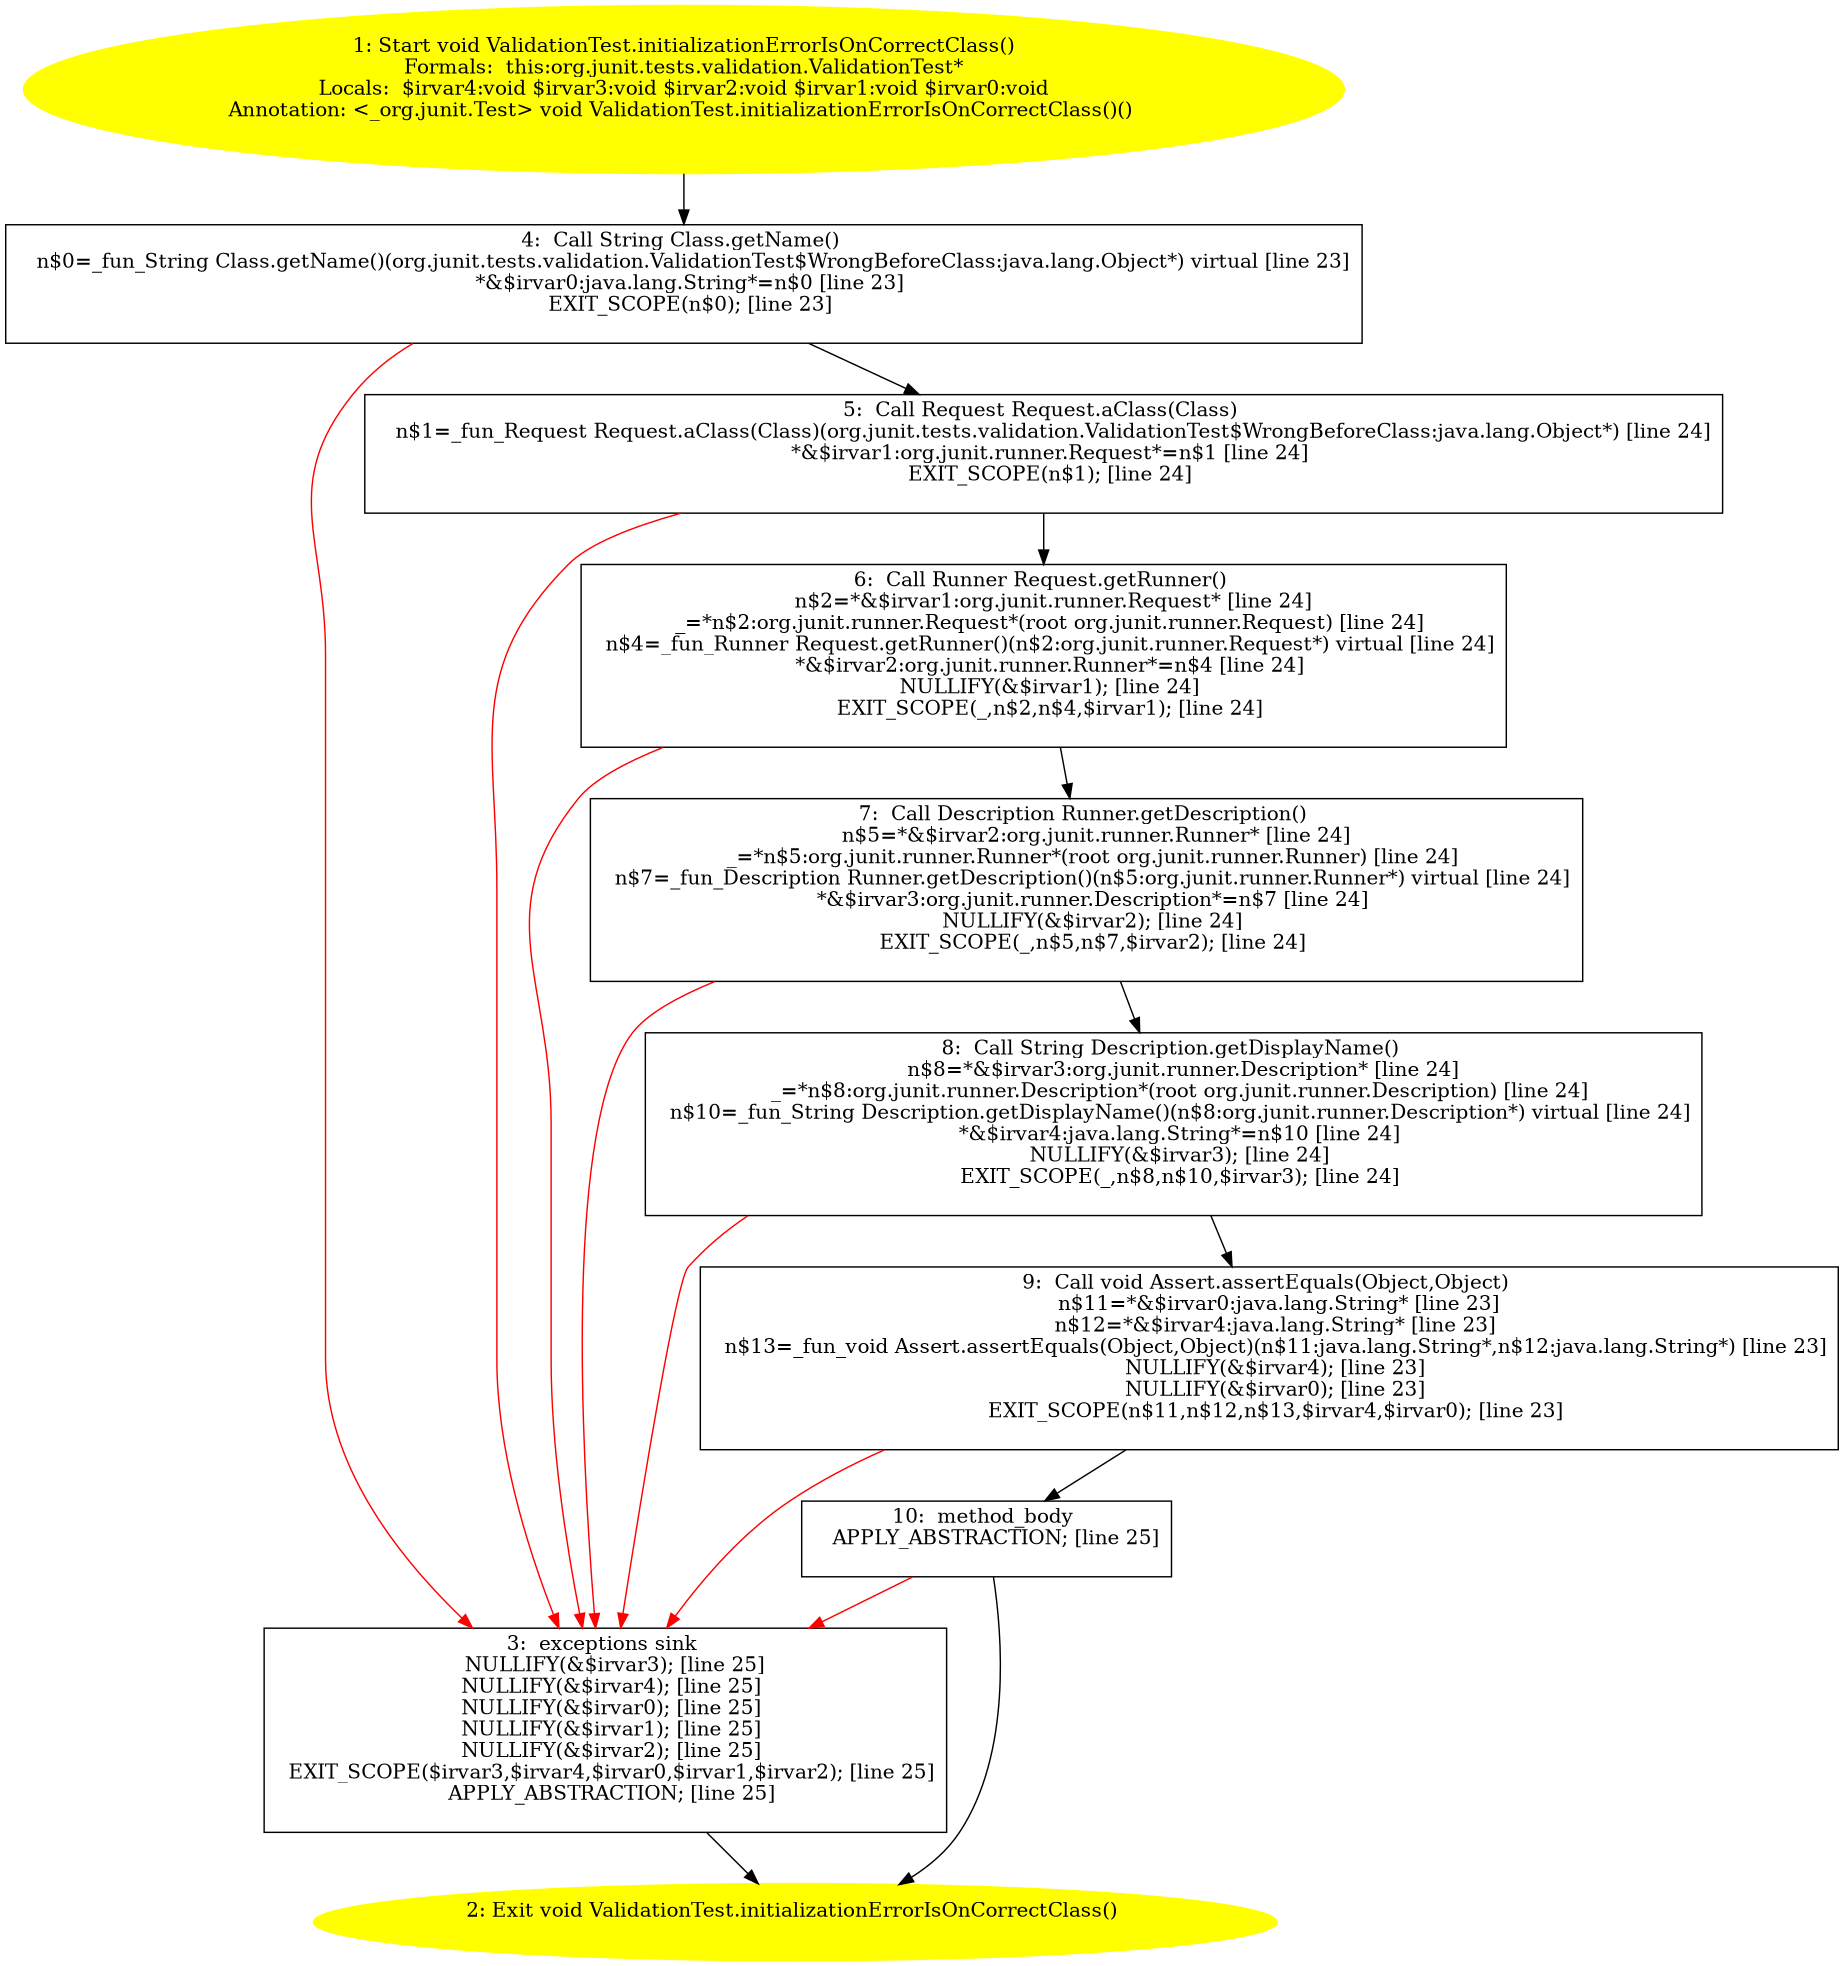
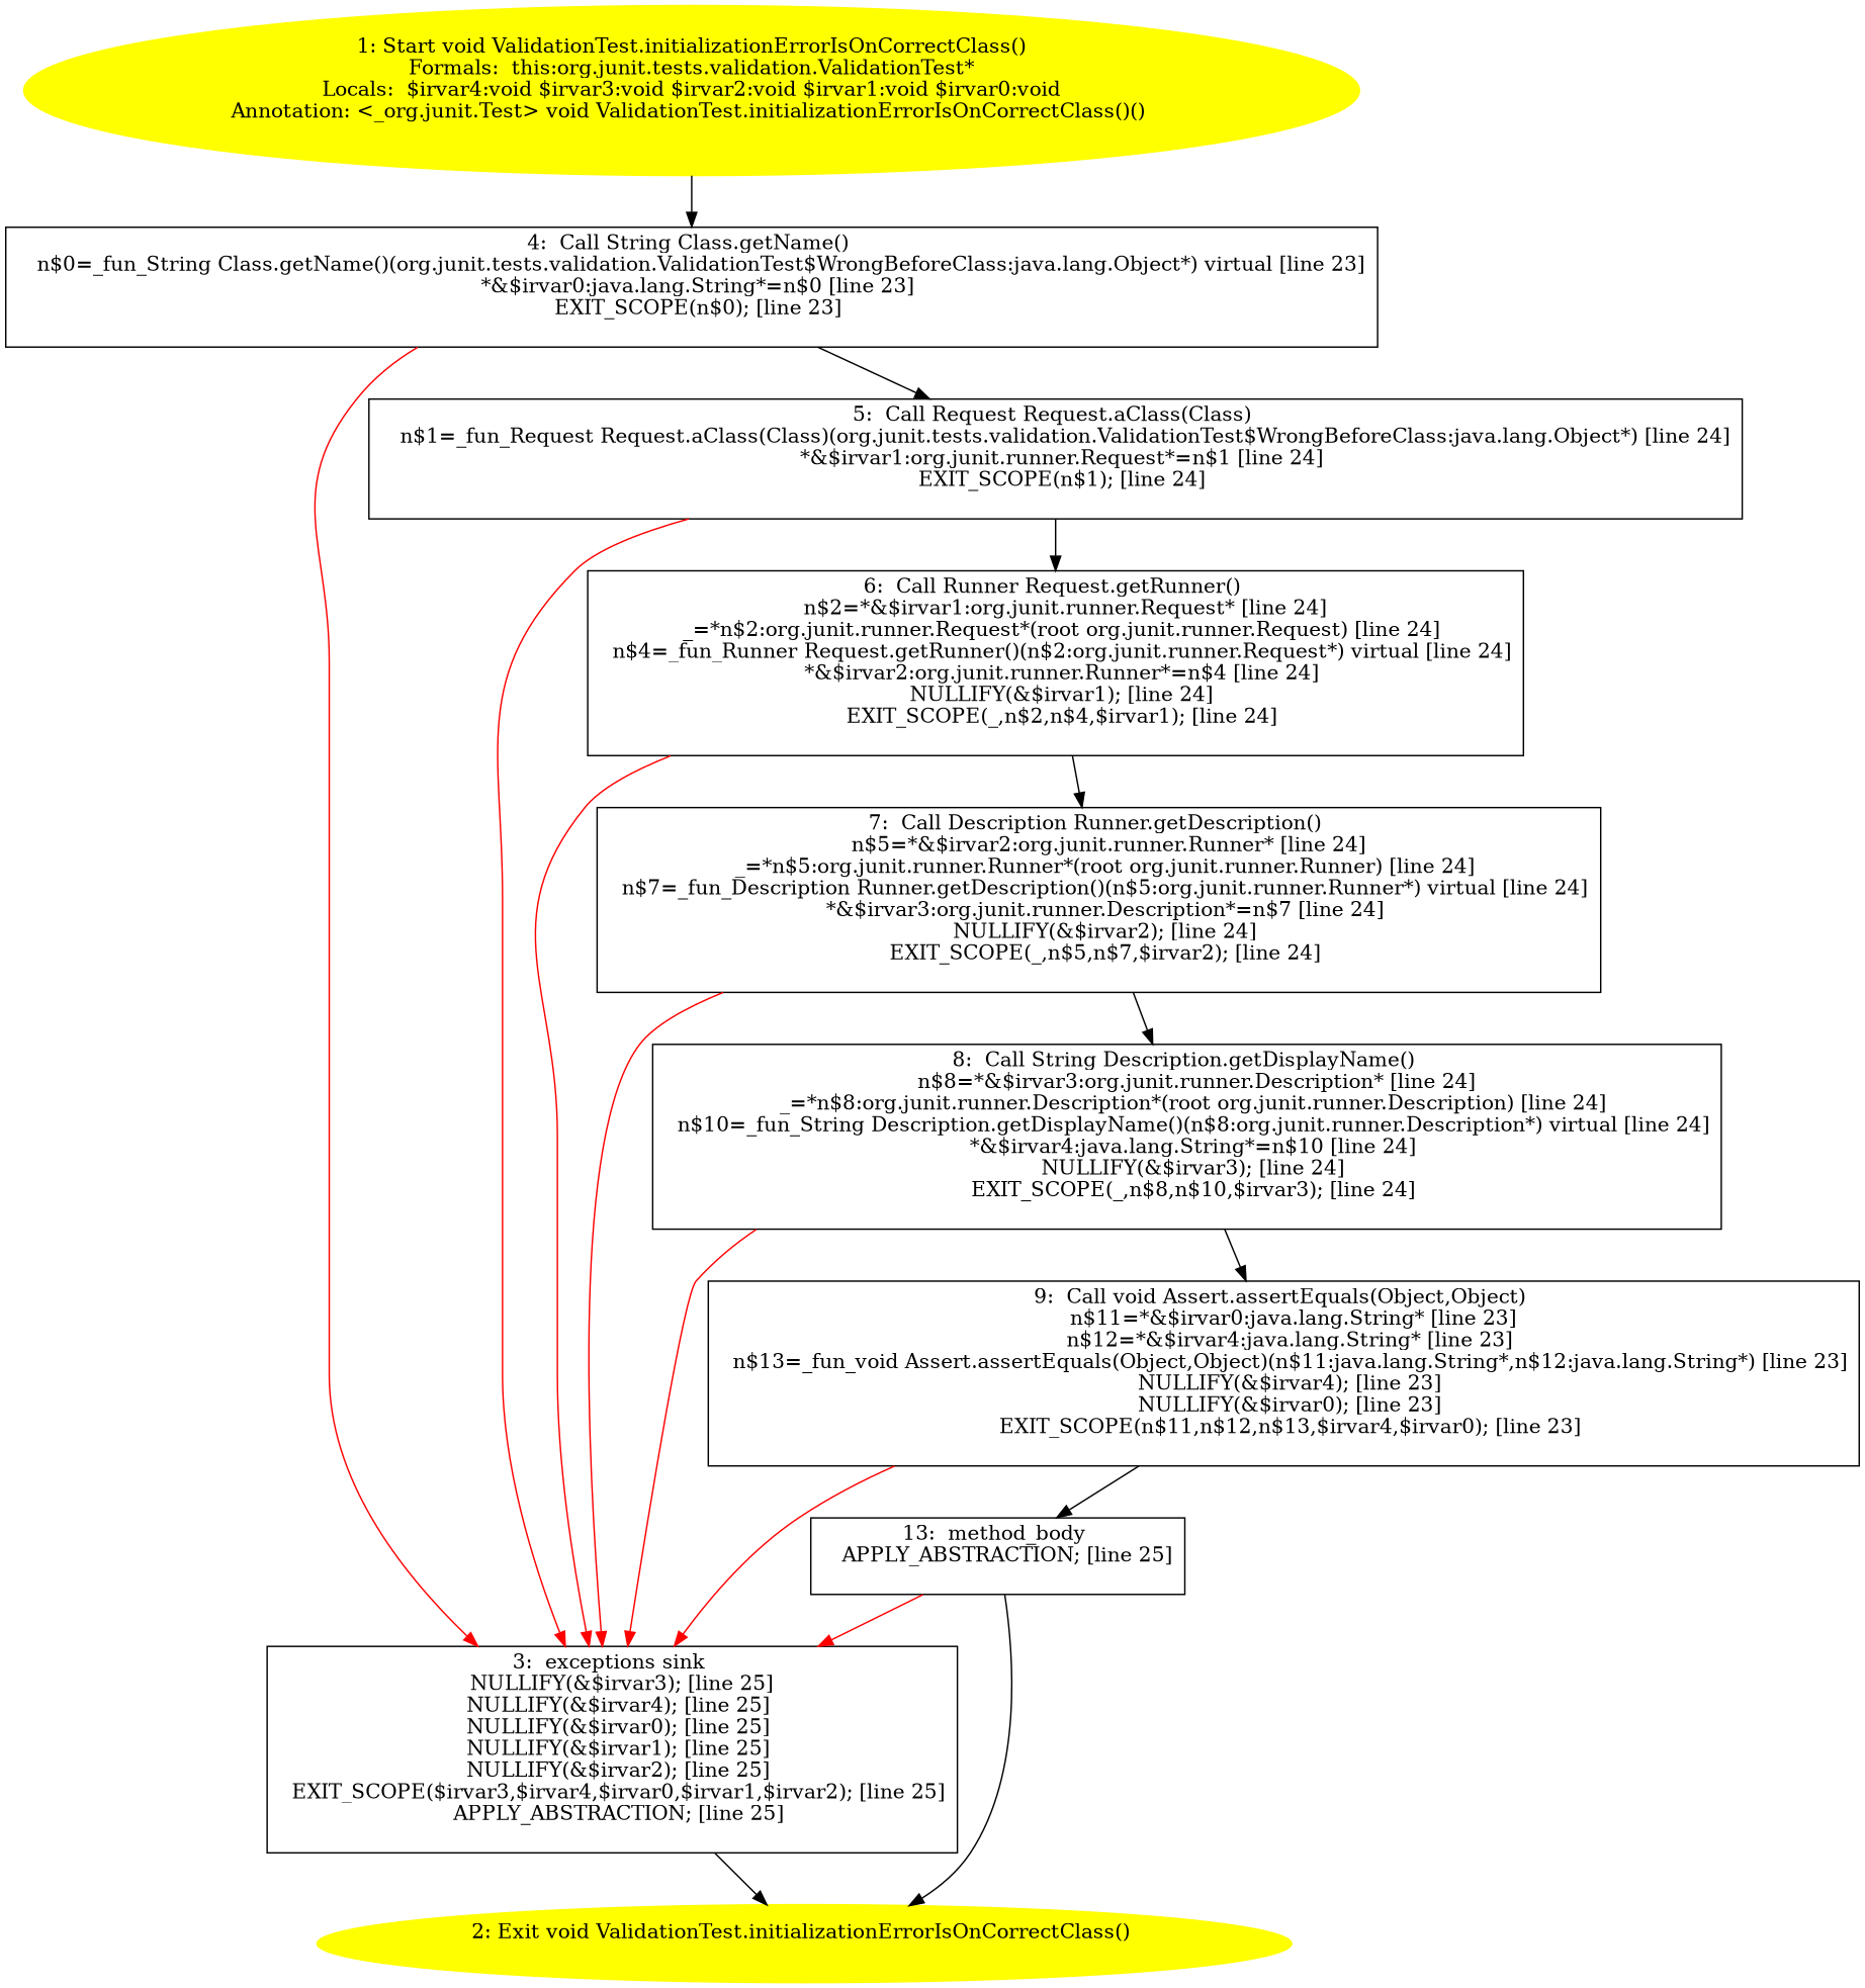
  digraph {
    node [shape=box]
    n1 [color=yellow label="1: Start void ValidationTest.initializationErrorIsOnCorrectClass()\nFormals:  this:org.junit.tests.validation.ValidationTest*\nLocals:  $irvar4:void $irvar3:void $irvar2:void $irvar1:void $irvar0:void\nAnnotation: <_org.junit.Test> void ValidationTest.initializationErrorIsOnCorrectClass()() \n  " style=filled shape=""]
    n2 [label="4:  Call String Class.getName() \n   n$0=_fun_String Class.getName()(org.junit.tests.validation.ValidationTest$WrongBeforeClass:java.lang.Object*) virtual [line 23]\n  *&$irvar0:java.lang.String*=n$0 [line 23]\n  EXIT_SCOPE(n$0); [line 23]\n "]
    n3 [label="3:  exceptions sink \n   NULLIFY(&$irvar3); [line 25]\n  NULLIFY(&$irvar4); [line 25]\n  NULLIFY(&$irvar0); [line 25]\n  NULLIFY(&$irvar1); [line 25]\n  NULLIFY(&$irvar2); [line 25]\n  EXIT_SCOPE($irvar3,$irvar4,$irvar0,$irvar1,$irvar2); [line 25]\n  APPLY_ABSTRACTION; [line 25]\n "]
    n4 [label="5:  Call Request Request.aClass(Class) \n   n$1=_fun_Request Request.aClass(Class)(org.junit.tests.validation.ValidationTest$WrongBeforeClass:java.lang.Object*) [line 24]\n  *&$irvar1:org.junit.runner.Request*=n$1 [line 24]\n  EXIT_SCOPE(n$1); [line 24]\n "]
    n5 [color=yellow label="2: Exit void ValidationTest.initializationErrorIsOnCorrectClass() \n  " style=filled shape=""]
    n6 [label="6:  Call Runner Request.getRunner() \n   n$2=*&$irvar1:org.junit.runner.Request* [line 24]\n  _=*n$2:org.junit.runner.Request*(root org.junit.runner.Request) [line 24]\n  n$4=_fun_Runner Request.getRunner()(n$2:org.junit.runner.Request*) virtual [line 24]\n  *&$irvar2:org.junit.runner.Runner*=n$4 [line 24]\n  NULLIFY(&$irvar1); [line 24]\n  EXIT_SCOPE(_,n$2,n$4,$irvar1); [line 24]\n "]
    n7 [label="7:  Call Description Runner.getDescription() \n   n$5=*&$irvar2:org.junit.runner.Runner* [line 24]\n  _=*n$5:org.junit.runner.Runner*(root org.junit.runner.Runner) [line 24]\n  n$7=_fun_Description Runner.getDescription()(n$5:org.junit.runner.Runner*) virtual [line 24]\n  *&$irvar3:org.junit.runner.Description*=n$7 [line 24]\n  NULLIFY(&$irvar2); [line 24]\n  EXIT_SCOPE(_,n$5,n$7,$irvar2); [line 24]\n "]
    n8 [label="8:  Call String Description.getDisplayName() \n   n$8=*&$irvar3:org.junit.runner.Description* [line 24]\n  _=*n$8:org.junit.runner.Description*(root org.junit.runner.Description) [line 24]\n  n$10=_fun_String Description.getDisplayName()(n$8:org.junit.runner.Description*) virtual [line 24]\n  *&$irvar4:java.lang.String*=n$10 [line 24]\n  NULLIFY(&$irvar3); [line 24]\n  EXIT_SCOPE(_,n$8,n$10,$irvar3); [line 24]\n "]
    n9 [label="9:  Call void Assert.assertEquals(Object,Object) \n   n$11=*&$irvar0:java.lang.String* [line 23]\n  n$12=*&$irvar4:java.lang.String* [line 23]\n  n$13=_fun_void Assert.assertEquals(Object,Object)(n$11:java.lang.String*,n$12:java.lang.String*) [line 23]\n  NULLIFY(&$irvar4); [line 23]\n  NULLIFY(&$irvar0); [line 23]\n  EXIT_SCOPE(n$11,n$12,n$13,$irvar4,$irvar0); [line 23]\n "]
-   n10 [label="10:  method_body \n   APPLY_ABSTRACTION; [line 25]\n "]
+   n10 [label="13:  method_body \n   APPLY_ABSTRACTION; [line 25]\n "]
    n1 -> n2
    n2 -> n3 [color=red]
    n2 -> n4
    n3 -> n5
    n4 -> n3 [color=red]
    n4 -> n6
    n6 -> n3 [color=red]
    n6 -> n7
    n7 -> n3 [color=red]
    n7 -> n8
    n8 -> n3 [color=red]
    n8 -> n9
    n9 -> n3 [color=red]
    n9 -> n10
    n10 -> n3 [color=red]
    n10 -> n5
  }
